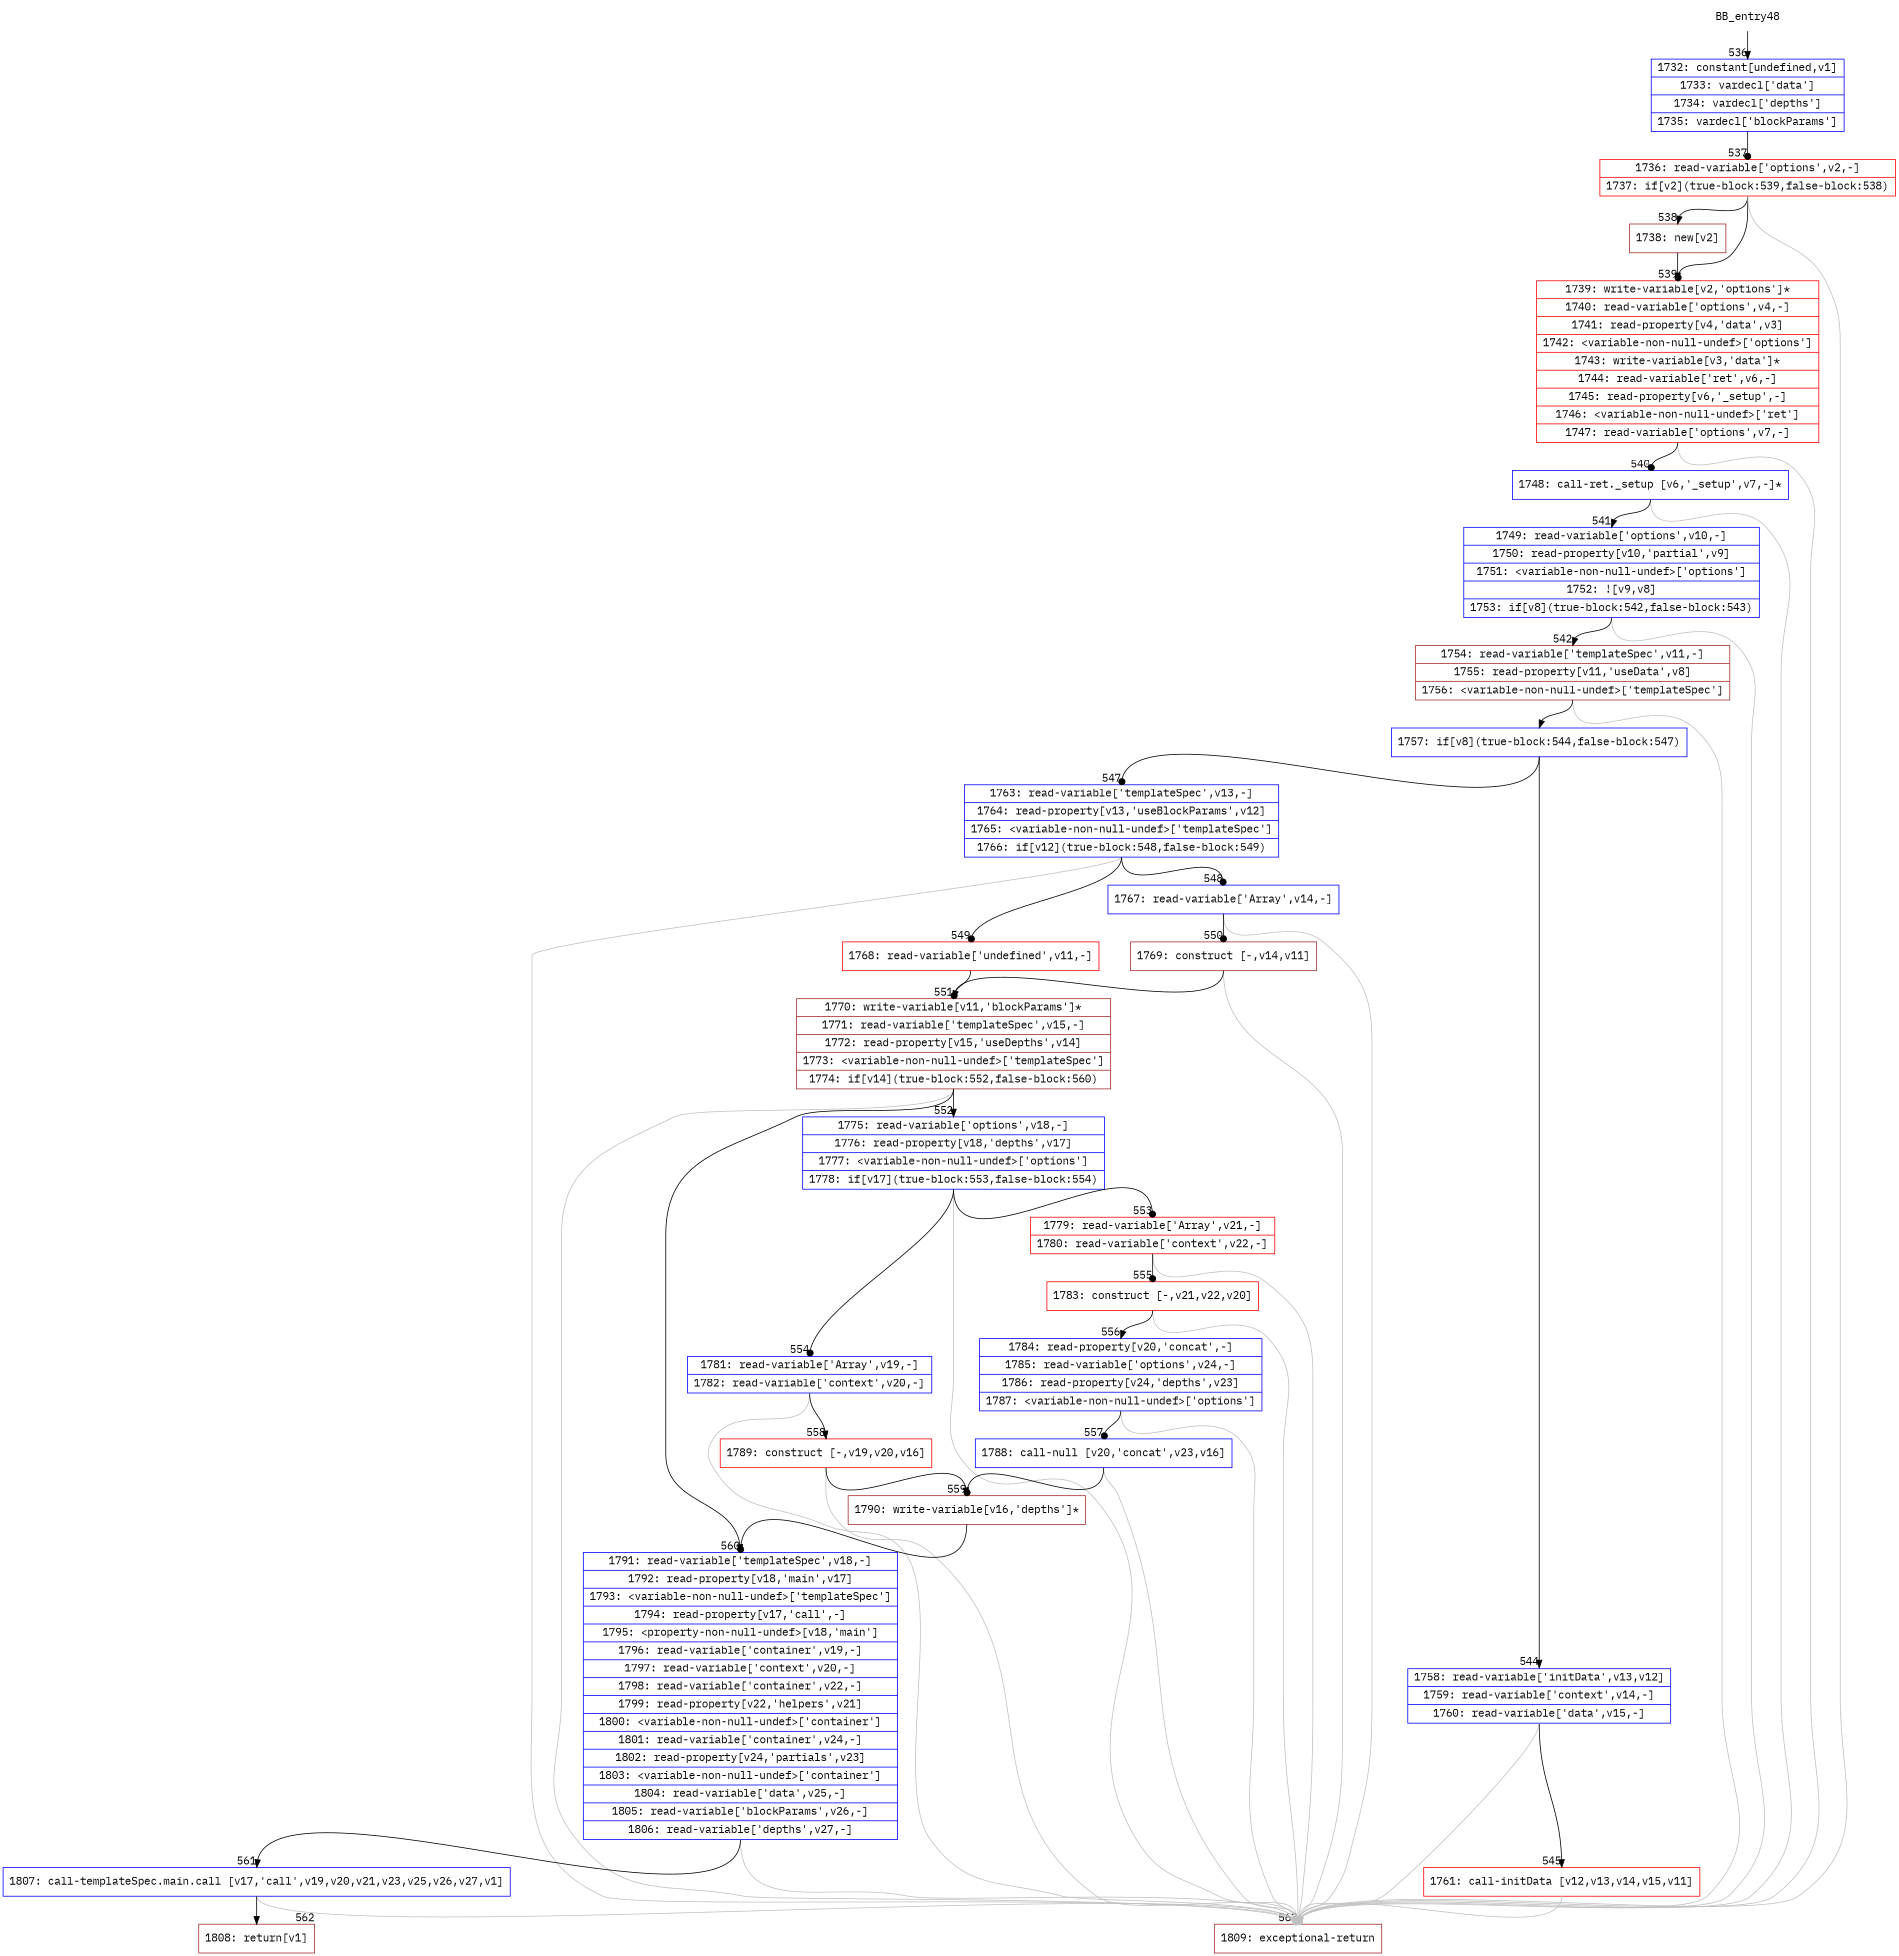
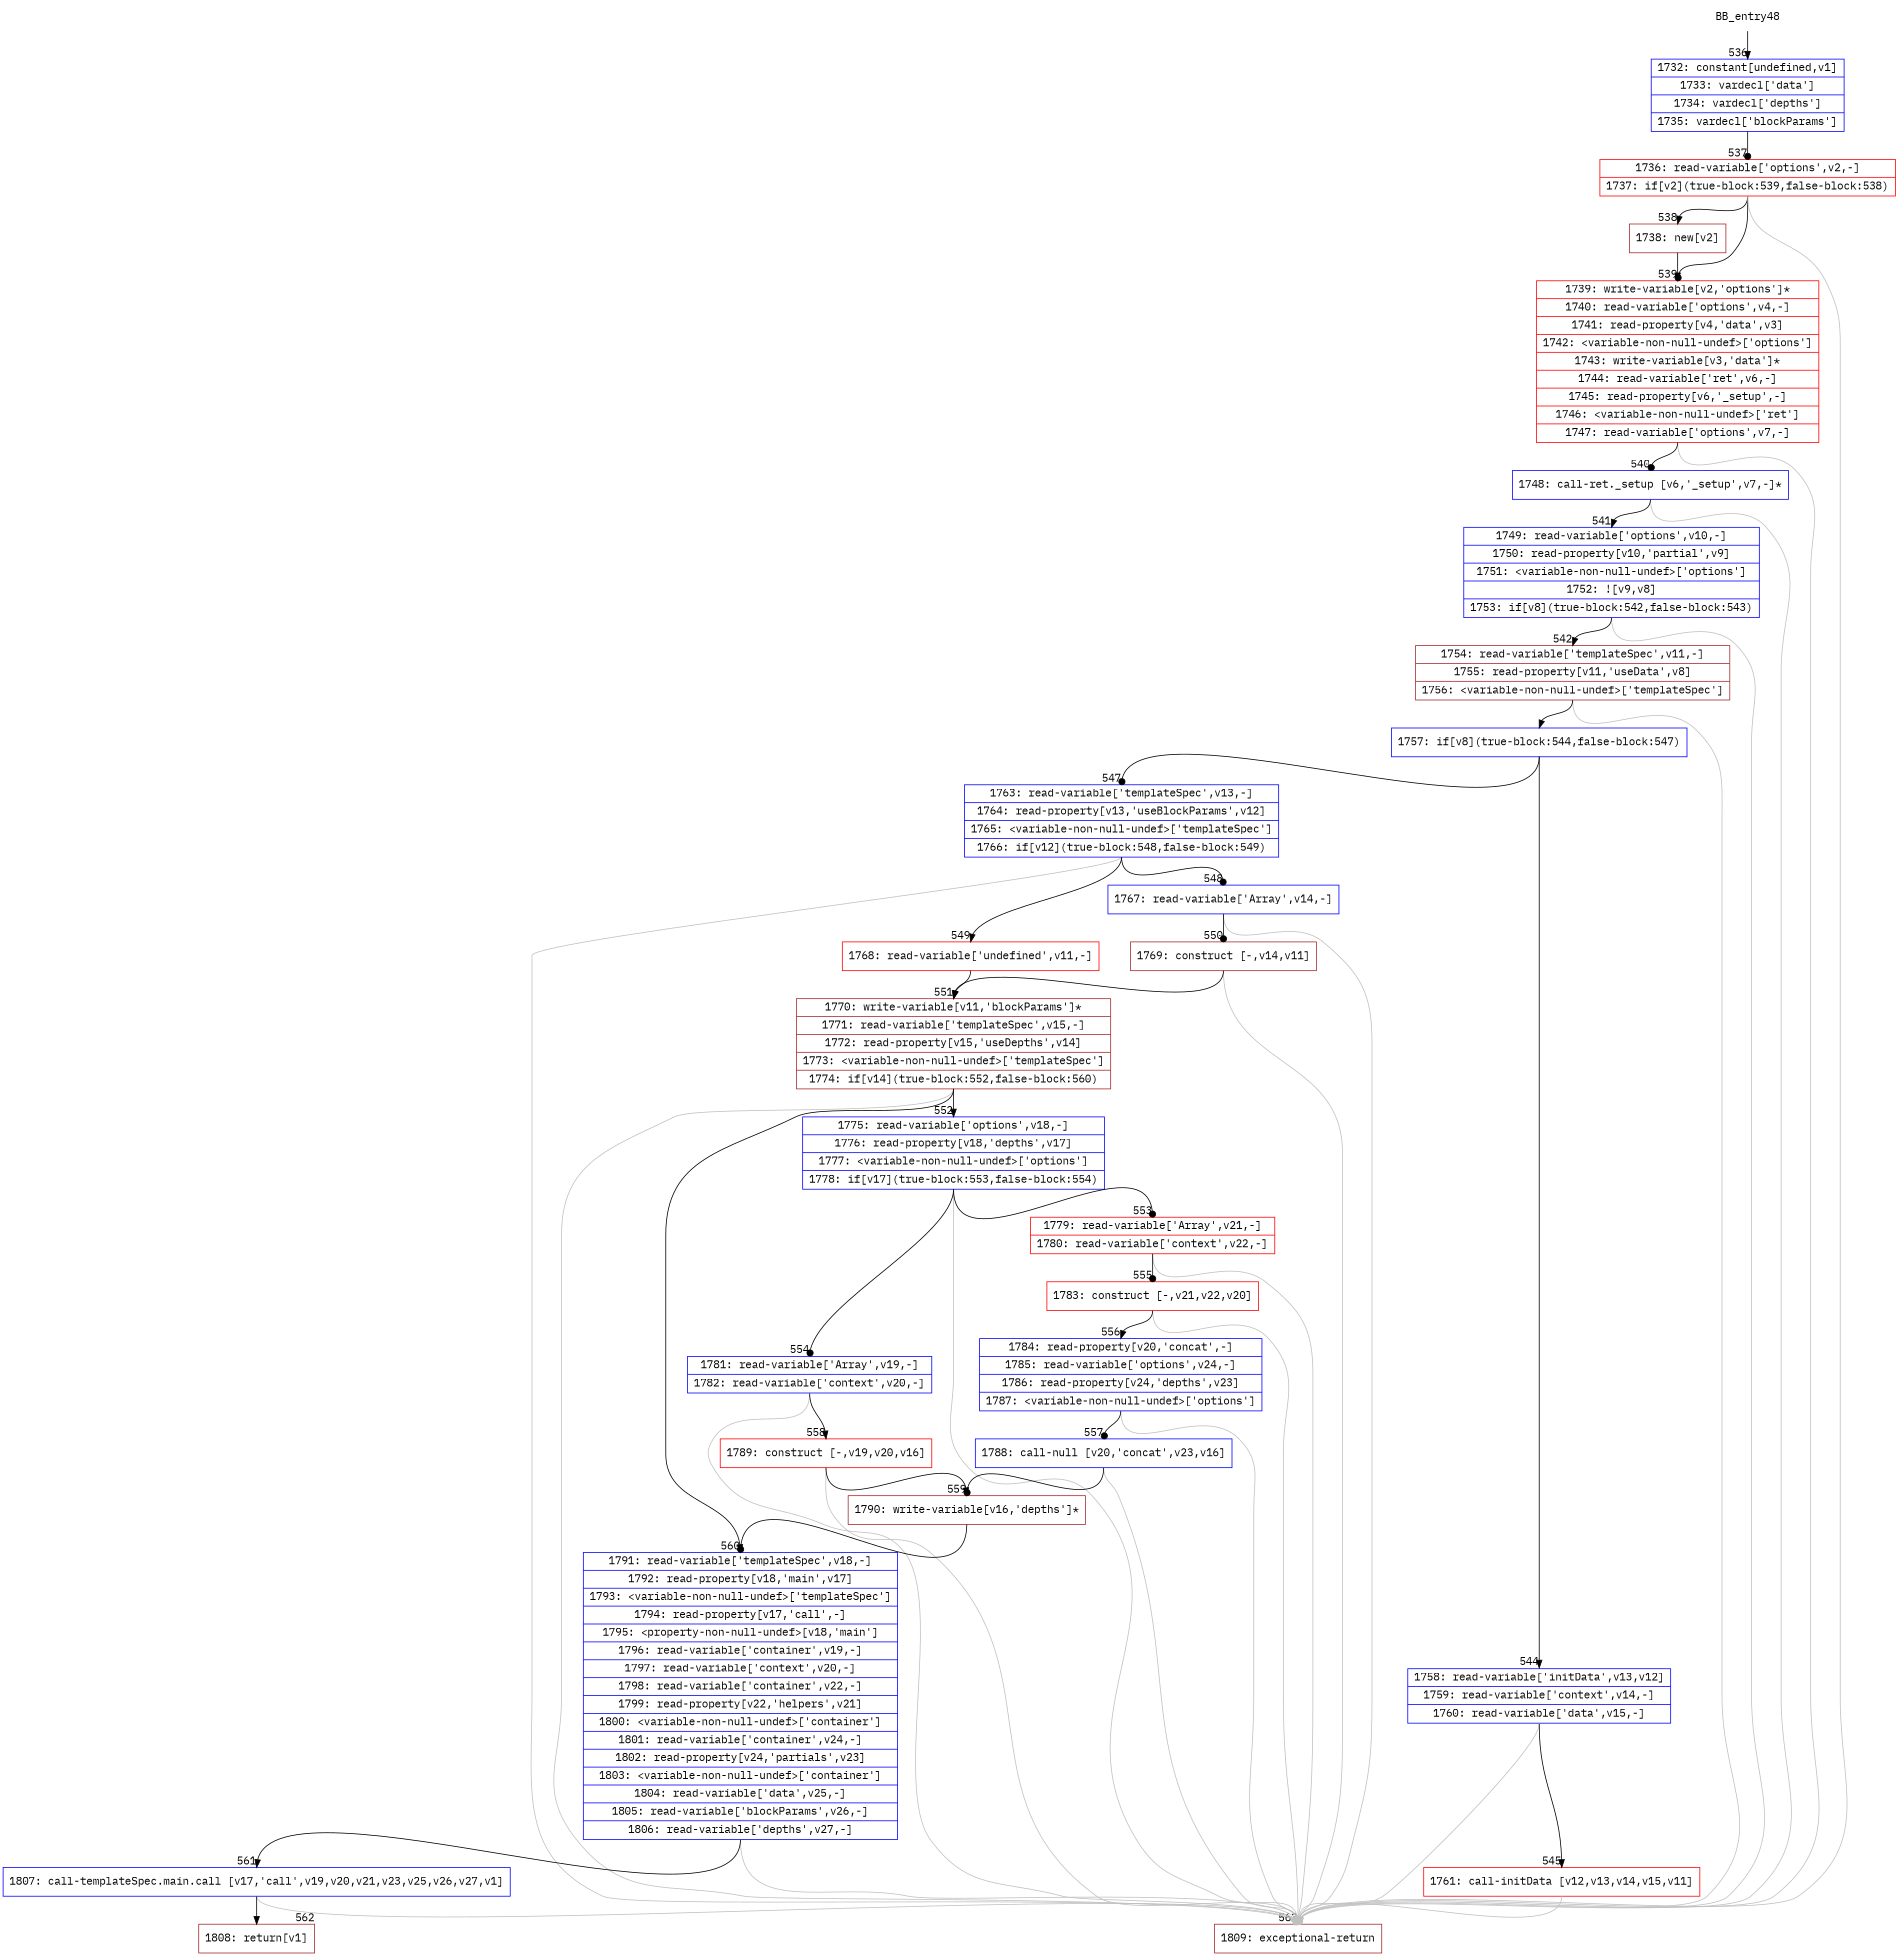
  digraph {
    fontname="IBM Plex Mono"
    rankdir=TD
    node [color=blue fontname="IBM Plex Mono" shape=record]
    edge [arrowhead=dot fontname="IBM Plex Mono" headport=n tailport=s]
    BB_entry48 [color=brown shape=none]
    n2 [label="{1732: constant[undefined,v1]|1733: vardecl['data']|1734: vardecl['depths']|1735: vardecl['blockParams']}"]
    n3 [color=red label="{1736: read-variable['options',v2,-]|1737: if[v2](true-block:539,false-block:538)}"]
    n4 [color=red label="{1739: write-variable[v2,'options']*|1740: read-variable['options',v4,-]|1741: read-property[v4,'data',v3]|1742: \<variable-non-null-undef\>['options']|1743: write-variable[v3,'data']*|1744: read-variable['ret',v6,-]|1745: read-property[v6,'_setup',-]|1746: \<variable-non-null-undef\>['ret']|1747: read-variable['options',v7,-]}"]
    n5 [color=brown label="{1738: new[v2]}"]
    n6 [color=brown label="{1809: exceptional-return}"]
    n7 [label="{1748: call-ret._setup [v6,'_setup',v7,-]*}"]
    n8 [label="{1749: read-variable['options',v10,-]|1750: read-property[v10,'partial',v9]|1751: \<variable-non-null-undef\>['options']|1752: ![v9,v8]|1753: if[v8](true-block:542,false-block:543)}"]
    n9 [color=brown label="{1754: read-variable['templateSpec',v11,-]|1755: read-property[v11,'useData',v8]|1756: \<variable-non-null-undef\>['templateSpec']}"]
    n10 [label="{1757: if[v8](true-block:544,false-block:547)}"]
    n11 [label="{1758: read-variable['initData',v13,v12]|1759: read-variable['context',v14,-]|1760: read-variable['data',v15,-]}"]
    n12 [label="{1763: read-variable['templateSpec',v13,-]|1764: read-property[v13,'useBlockParams',v12]|1765: \<variable-non-null-undef\>['templateSpec']|1766: if[v12](true-block:548,false-block:549)}"]
    n13 [color=red label="{1761: call-initData [v12,v13,v14,v15,v11]}"]
    n14 [label="{1767: read-variable['Array',v14,-]}"]
    n15 [color=red label="{1768: read-variable['undefined',v11,-]}"]
    n16 [color=brown label="{1769: construct [-,v14,v11]}"]
    n17 [color=brown label="{1770: write-variable[v11,'blockParams']*|1771: read-variable['templateSpec',v15,-]|1772: read-property[v15,'useDepths',v14]|1773: \<variable-non-null-undef\>['templateSpec']|1774: if[v14](true-block:552,false-block:560)}"]
    n18 [label="{1775: read-variable['options',v18,-]|1776: read-property[v18,'depths',v17]|1777: \<variable-non-null-undef\>['options']|1778: if[v17](true-block:553,false-block:554)}"]
    n19 [label="{1791: read-variable['templateSpec',v18,-]|1792: read-property[v18,'main',v17]|1793: \<variable-non-null-undef\>['templateSpec']|1794: read-property[v17,'call',-]|1795: \<property-non-null-undef\>[v18,'main']|1796: read-variable['container',v19,-]|1797: read-variable['context',v20,-]|1798: read-variable['container',v22,-]|1799: read-property[v22,'helpers',v21]|1800: \<variable-non-null-undef\>['container']|1801: read-variable['container',v24,-]|1802: read-property[v24,'partials',v23]|1803: \<variable-non-null-undef\>['container']|1804: read-variable['data',v25,-]|1805: read-variable['blockParams',v26,-]|1806: read-variable['depths',v27,-]}"]
    n20 [color=red label="{1779: read-variable['Array',v21,-]|1780: read-variable['context',v22,-]}"]
    n21 [label="{1781: read-variable['Array',v19,-]|1782: read-variable['context',v20,-]}"]
    n22 [label="{1807: call-templateSpec.main.call [v17,'call',v19,v20,v21,v23,v25,v26,v27,v1]}"]
    n23 [color=red label="{1783: construct [-,v21,v22,v20]}"]
    n24 [color=red label="{1789: construct [-,v19,v20,v16]}"]
    n25 [color=brown label="{1808: return[v1]}"]
    n26 [label="{1784: read-property[v20,'concat',-]|1785: read-variable['options',v24,-]|1786: read-property[v24,'depths',v23]|1787: \<variable-non-null-undef\>['options']}"]
    n27 [color=brown label="{1790: write-variable[v16,'depths']*}"]
    n28 [label="{1788: call-null [v20,'concat',v23,v16]}"]
    BB_entry48 -> n2 [arrowhead=normal headlabel="    536"]
    n2 -> n3 [headlabel="      537"]
    n3 -> n4 [headlabel="      539"]
    n3 -> n5 [arrowhead=normal headlabel="      538"]
    n3 -> n6 [color=gray headlabel="      563"]
    n4 -> n6 [arrowhead=normal color=gray]
    n4 -> n7 [headlabel="      540"]
    n5 -> n4 [arrowhead=normal]
    n7 -> n6 [color=gray]
    n7 -> n8 [arrowhead=normal headlabel="      541"]
    n8 -> n6 [color=gray]
    n8 -> n9 [arrowhead=normal headlabel="      542"]
    n9 -> n6 [color=gray]
    n9 -> n10 [arrowhead=normal]
    n10 -> n11 [arrowhead=normal headlabel="      544"]
    n10 -> n12 [headlabel="      547"]
    n11 -> n6 [arrowhead=normal color=gray]
    n11 -> n13 [arrowhead=normal headlabel="      545"]
    n12 -> n6 [arrowhead=normal color=gray]
    n12 -> n14 [headlabel="      548"]
-   n12 -> n15 [headlabel="      549"]
+   n12 -> n15 [arrowhead=normal headlabel="      549"]
    n13 -> n6 [arrowhead=normal color=gray]
    n14 -> n6 [color=gray]
    n14 -> n16 [headlabel="      550"]
    n15 -> n17 [arrowhead=normal headlabel="      551"]
    n16 -> n6 [arrowhead=normal color=gray]
-   n16 -> n17
+   n16 -> n17 [arrowhead=normal]
    n17 -> n6 [color=gray]
    n17 -> n18 [arrowhead=normal headlabel="      552"]
    n17 -> n19 [arrowhead=normal headlabel="      560"]
    n18 -> n6 [color=gray]
    n18 -> n20 [headlabel="      553"]
    n18 -> n21 [headlabel="      554"]
    n19 -> n6 [color=gray]
    n19 -> n22 [arrowhead=normal headlabel="      561"]
    n20 -> n6 [color=gray]
    n20 -> n23 [headlabel="      555"]
    n21 -> n6 [arrowhead=normal color=gray]
    n21 -> n24 [arrowhead=normal headlabel="      558"]
    n22 -> n6 [color=gray]
    n22 -> n25 [arrowhead=normal headlabel="      562"]
    n23 -> n6 [arrowhead=normal color=gray]
    n23 -> n26 [arrowhead=normal headlabel="      556"]
    n24 -> n6 [color=gray]
    n24 -> n27 [arrowhead=normal]
    n26 -> n6 [color=gray]
    n26 -> n28 [headlabel="      557"]
    n27 -> n19
    n28 -> n6 [color=gray]
    n28 -> n27 [headlabel="      559"]
  }
